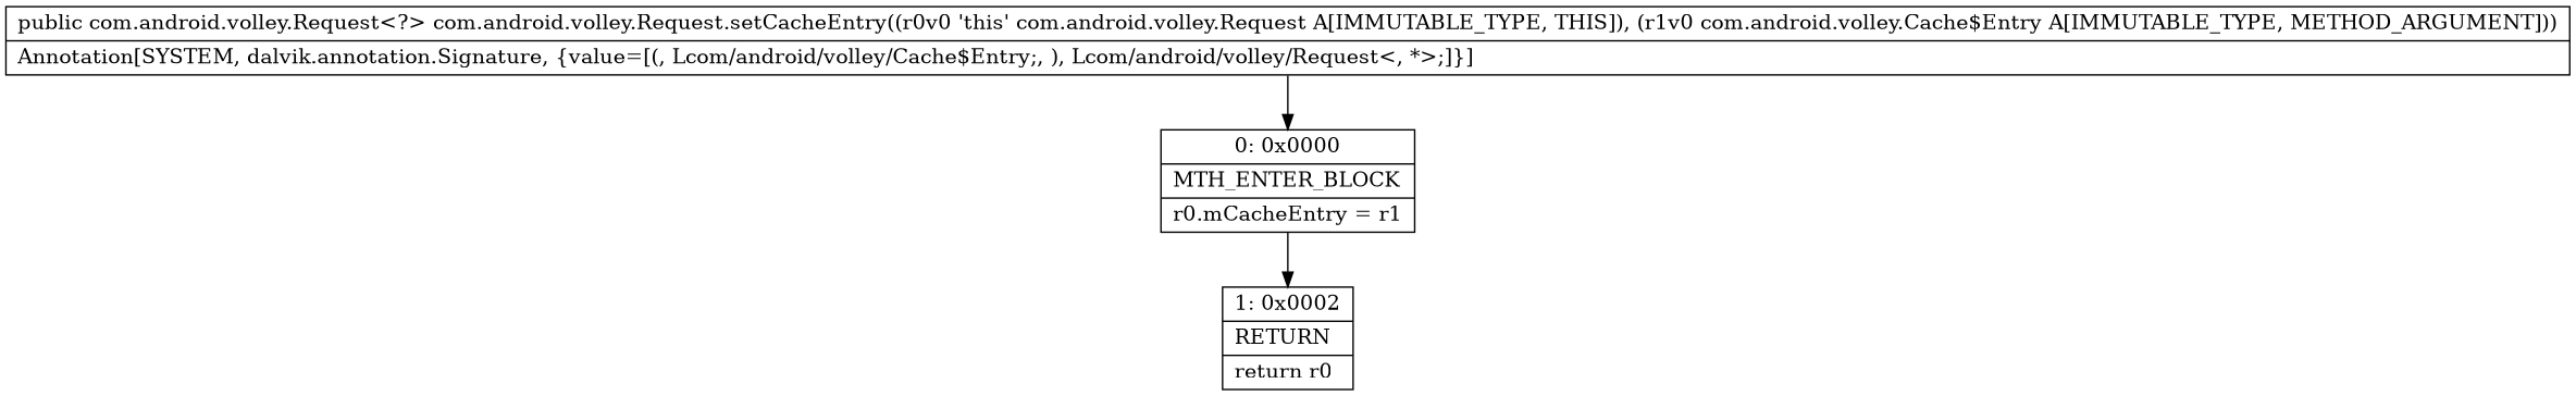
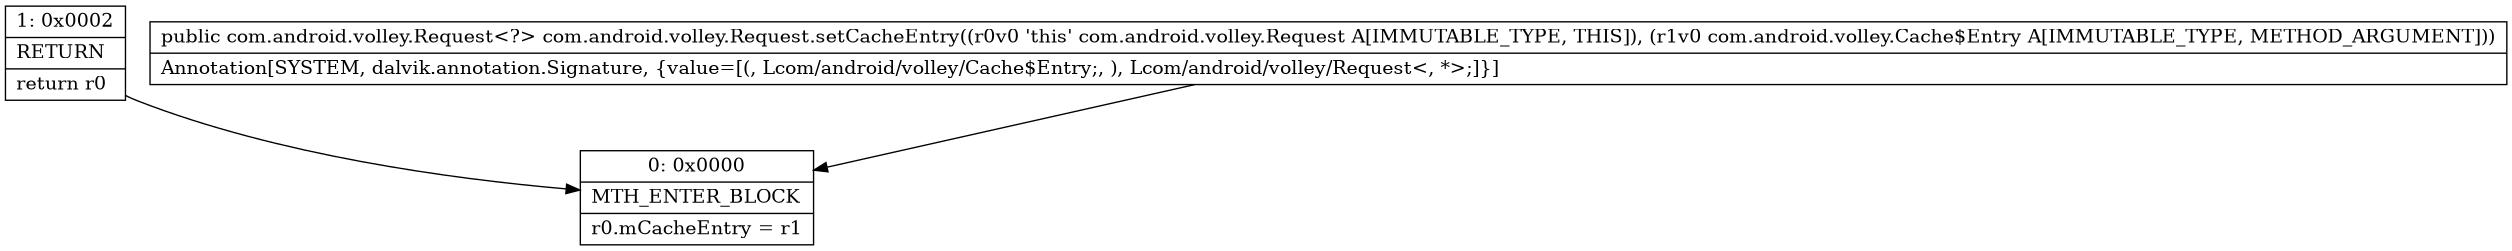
  digraph {
    node [shape=record]
    n1 [label="{0\:\ 0x0000|MTH_ENTER_BLOCK\l|r0.mCacheEntry = r1\l}"]
    n2 [label="{1\:\ 0x0002|RETURN\l|return r0\l}"]
    n3 [label="{public com.android.volley.Request\<?\> com.android.volley.Request.setCacheEntry((r0v0 'this' com.android.volley.Request A[IMMUTABLE_TYPE, THIS]), (r1v0 com.android.volley.Cache$Entry A[IMMUTABLE_TYPE, METHOD_ARGUMENT]))  | Annotation[SYSTEM, dalvik.annotation.Signature, \{value=[(, Lcom\/android\/volley\/Cache$Entry;, ), Lcom\/android\/volley\/Request\<, *\>;]\}]\l}"]
-   n1 -> n2
+   n2 -> n1
    n3 -> n1
  }
